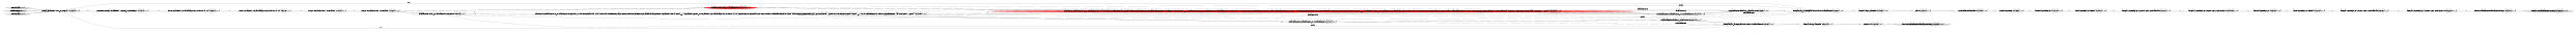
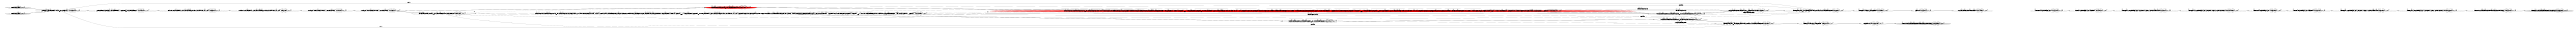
  digraph {
    rankdir=LR
    node [fillcolor=white shape=ellipse style=filled]
    edge [style=bold]
    n1 [label="assertNull(responseRef.get().get(1).fetchResult())@@@51@@@['1', '1', '0']"]
    n2 [label="assertEquals(1,responseRef.get().get(1).queryResult().topDocs().topDocs.totalHits.value)@@@52@@@['1', '1', '0']"]
    n3 [label="assertEquals(84,responseRef.get().get(1).queryResult().topDocs().topDocs.scoreDocs(0(.doc)@@@53@@@['1', '1', '0']"]
    n4 [label="assertNotNull(responseRef.get().get(1))@@@50@@@['1', '1', '0']"]
    n5 [label="DfsQueryPhase phase = new DfsQueryPhase(results,controller,null,mockSearchPhaseContext)@@@36@@@['1', '1', '0']"]
    n6 [label="assertEquals(\"dfs_query\",phase.getName())@@@42@@@['1', '1', '0']"]
    n7 [label="phase.run()@@@43@@@['1', '1', '0']"]
    n8 [label="mockSearchPhaseContext.assertNoFailure()@@@44@@@['1', '1', '0']"]
-   n9 [label="assertNotNull(responseRef.get())@@@45@@@['1', '1', '0']"]
    n10 [label="assertNotNull(responseRef.get().get(0))@@@46@@@['1', '1', '0']"]
    n11 [label="mockSearchPhaseContext.searchTransport = searchTransportService@@@30@@@['0', '0', '1']"]
    n12 [label="DfsQueryPhase phase = new DfsQueryPhase(results,controller,null,mockSearchPhaseContext)@@@31@@@['0', '0', '1']"]
    n13 [label="assertEquals(\"dfs_query\",phase.getName())@@@37@@@['0', '0', '1']"]
    n14 [fillcolor=red label="SearchTransportService searchTransportService = new SearchTransportService(null,null){@Override public void sendExecuteQuery(Transport.Connection connection,QuerySearchRequest request,SearchTask task,SearchActionListener<QuerySearchResult> listener){if (request.id() == 1) {QuerySearchResult queryResult = new QuerySearchResult(123,new SearchShardTarget(\"node1\",new Index(\"test\",\"na\"),0,null))queryResult.topDocs(new TopDocsAndMaxScore(new TopDocs(new TotalHits(1,TotalHits.Relation.EQUAL_TO),new ScoreDoc((((edu.fdu.CPPDG.tinypdg.pe.ExpressionInfo@123230b),2.0F),new DocValueFormat(((()queryResult.size(2)listener.onResponse(queryResult)}if (request.id() == 2) {QuerySearchResult queryResult = new QuerySearchResult(123,new SearchShardTarget(\"node2\",new Index(\"test\",\"na\"),0,null))queryResult.topDocs(new TopDocsAndMaxScore(new TopDocs(new TotalHits(1,TotalHits.Relation.EQUAL_TO),new ScoreDoc((((edu.fdu.CPPDG.tinypdg.pe.ExpressionInfo@1232347),2.0F),new DocValueFormat(((()queryResult.size(2)listener.onResponse(queryResult)}{fail(\"no such request ID: \" + request.id())}}}@@@10@@@['0', '1', '0']"]
    n15 [label="MockSearchPhaseContext mockSearchPhaseContext = new MockSearchPhaseContext(2)@@@34@@@['1', '1', '0']"]
    n16 [label="mockSearchPhaseContext.searchTransport = searchTransportService@@@35@@@['1', '1', '0']"]
    n17 [label="results.set(0,newSearchResult(0,1,new SearchShardTarget(\"node1\",new Index(\"test\",\"na\"),0,null)))@@@5@@@['1', '1', '1']"]
    n18 [label="results.set(1,newSearchResult(1,2,new SearchShardTarget(\"node2\",new Index(\"test\",\"na\"),0,null)))@@@6@@@['1', '1', '1']"]
    n19 [label="results.get(0).termsStatistics(new Term((((,new TermStatistics(((()@@@7@@@['1', '1', '1']"]
    n20 [label="assertNull(responseRef.get().get(0).fetchResult())@@@47@@@['1', '1', '0']"]
    n21 [label="assertEquals(1,responseRef.get().get(0).queryResult().topDocs().topDocs.totalHits.value)@@@48@@@['1', '1', '0']"]
    n22 [label="assertEquals(42,responseRef.get().get(0).queryResult().topDocs().topDocs.scoreDocs(0(.doc)@@@49@@@['1', '1', '0']"]
    n23 [label="results.get(1).termsStatistics(new Term((((,new TermStatistics(((()@@@8@@@['1', '1', '1']"]
    n24 [fillcolor=red label="SearchPhaseController controller = new SearchPhaseController(null)@@@9@@@['0', '1', '0']"]
    n25 [label="SearchPhaseController controller = new SearchPhaseController(Settings.EMPTY,null)@@@9@@@['1', '0', '1']"]
    n26 [label="SearchTransportService searchTransportService = new SearchTransportService(Settings.builder().put(\"cluster.remote.connect\",false).build(),null,null){@Override public void sendExecuteQuery(Transport.Connection connection,QuerySearchRequest request,SearchTask task,SearchActionListener<QuerySearchResult> listener){if (request.id() == 1) {QuerySearchResult queryResult = new QuerySearchResult(123,new SearchShardTarget(\"node1\",new Index(\"test\",\"na\"),0,null))queryResult.topDocs(new TopDocsAndMaxScore(new TopDocs(new TotalHits(1,TotalHits.Relation.EQUAL_TO),new ScoreDoc((((edu.fdu.CPPDG.tinypdg.pe.ExpressionInfo@12324b8),2.0F),new DocValueFormat(((()queryResult.size(2)listener.onResponse(queryResult)}if (request.id() == 2) {throw new UncheckedIOException(new MockDirectoryWrapper.FakeIOException())}{fail(\"no such request ID: \" + request.id())}}}@@@10@@@['1', '0', '1']"]
    n27 [label="assertTrue(mockSearchPhaseContext.releasedSearchContexts.isEmpty())@@@54@@@['1', '1', '0']"]
    n28 [fillcolor=lightgray label="assertEquals(2,mockSearchPhaseContext.numSuccess.get())@@@55@@@['1', '1', '0']"]
    n29 [fillcolor=lightgray label="assertTrue(mockSearchPhaseContext.releasedSearchContexts.isEmpty())@@@39@@@['0', '0', '1']"]
    n30 [fillcolor=lightgray label="testDfsWith2Shards['0', '1', '0']" shape=diamond]
    n31 [label="AtomicArray<DfsSearchResult> results = new AtomicArray<>(2)@@@3@@@['1', '1', '1']"]
    n32 [label="AtomicReference<AtomicArray<SearchPhaseResult>> responseRef = new AtomicReference<>()@@@4@@@['1', '1', '1']"]
    n33 [label="expectThrows(,null)@@@38@@@['0', '0', '1']"]
-   n34 [fillcolor=lightgray label="testFailPhaseOnException['0', '0', '1']" shape=diamond]
    n35 [label="MockSearchPhaseContext mockSearchPhaseContext = new MockSearchPhaseContext(2)@@@29@@@['0', '0', '1']"]
    n36 [fillcolor=lightgray label="testDfsWith2Shards['1', '0', '0']" shape=diamond]
    n1 -> n2
    n2 -> n3
    n3 -> n27
    n4 -> n1
    n5 -> n6
    n6 -> n7
    n7 -> n8
-   n8 -> n9
-   n9 -> n10
    n10 -> n20
    n11 -> n12
    n12 -> n13
    n13 -> n33
    n14 -> n15
    n14 -> n16 [label=searchTransportService style=solid]
    n15 -> n5 [label=mockSearchPhaseContext style=solid]
    n15 -> n16
    n16 -> n5
    n17 -> n18
    n18 -> n19
    n19 -> n23
    n20 -> n21
    n21 -> n22
    n22 -> n4
    n23 -> n24
    n23 -> n25
    n24 -> n5 [label=controller style=solid]
    n24 -> n14
    n25 -> n5 [label=controller style=solid]
    n25 -> n12 [label=controller style=solid]
    n25 -> n24 [label=0 style=dashed]
    n25 -> n26
    n26 -> n11 [label=searchTransportService style=solid]
    n26 -> n14 [label=0 style=dashed]
    n26 -> n15
    n26 -> n16 [label=searchTransportService style=solid]
    n26 -> n35
    n27 -> n28
    n30 -> n31
    n31 -> n5 [label=results style=solid]
    n31 -> n12 [label=results style=solid]
    n31 -> n32
    n32 -> n17
    n33 -> n29
-   n34 -> n31
    n35 -> n11
    n35 -> n12 [label=mockSearchPhaseContext style=solid]
    n36 -> n31
  }
